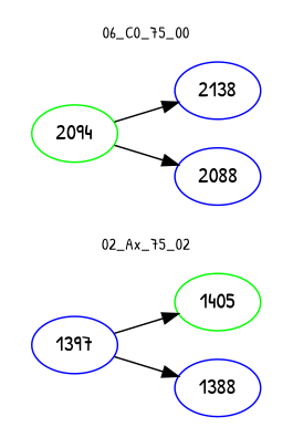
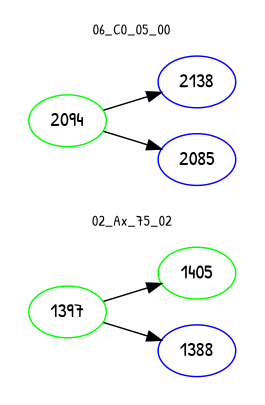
  digraph {
    fontname="Patrick Hand"
    rankdir=LR
    node [color=green fontname="Patrick Hand"]
    edge [color=black fontname="Patrick Hand"]
-   n1 [color=blue label=1397]
+   n1 [label=1397]
    n2 [color=blue label=1388]
    n3 [label=1405]
    n4 [label=2094]
-   n5 [color=blue label=2088]
+   n5 [color=blue label=2085]
    n6 [color=blue label=2138]
    subgraph cluster_1 {
      color=white
      fontsize=10
      label="02_Ax_75_02"
      n1
      n2
      n3
    }
    subgraph cluster_2 {
      color=white
      fontsize=10
-     label="06_C0_75_00"
+     label="06_C0_05_00"
      n4
      n5
      n6
    }
    n1 -> n2
    n1 -> n3
    n4 -> n5
    n4 -> n6
  }
